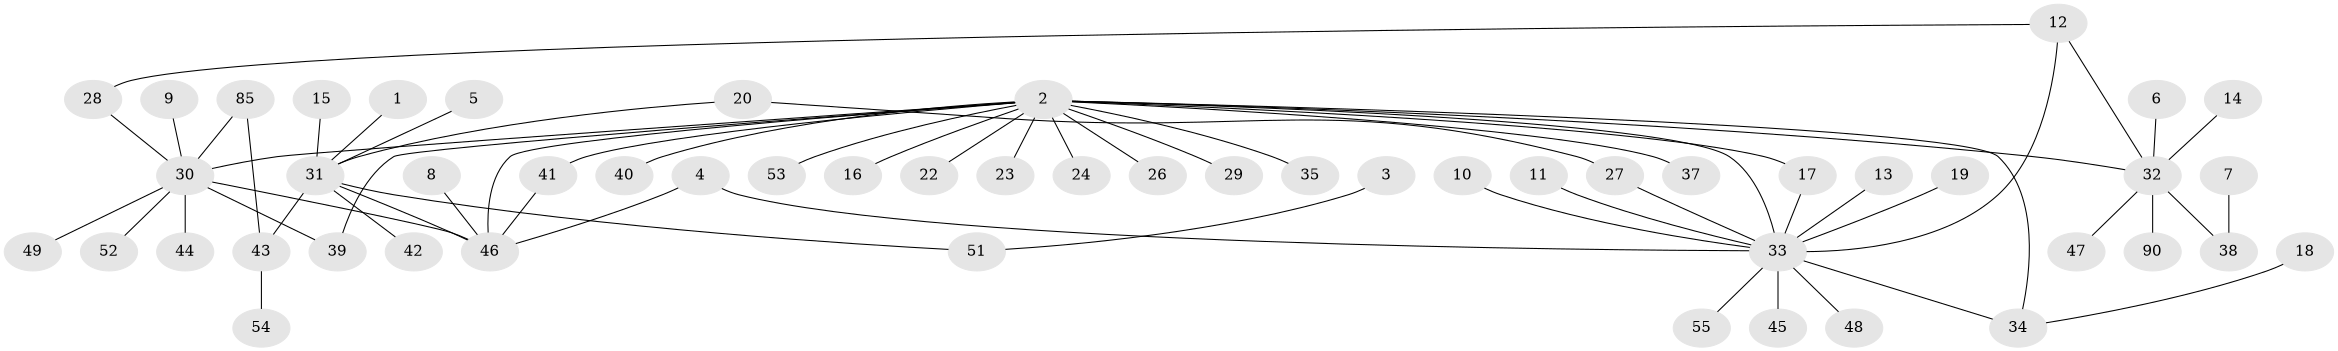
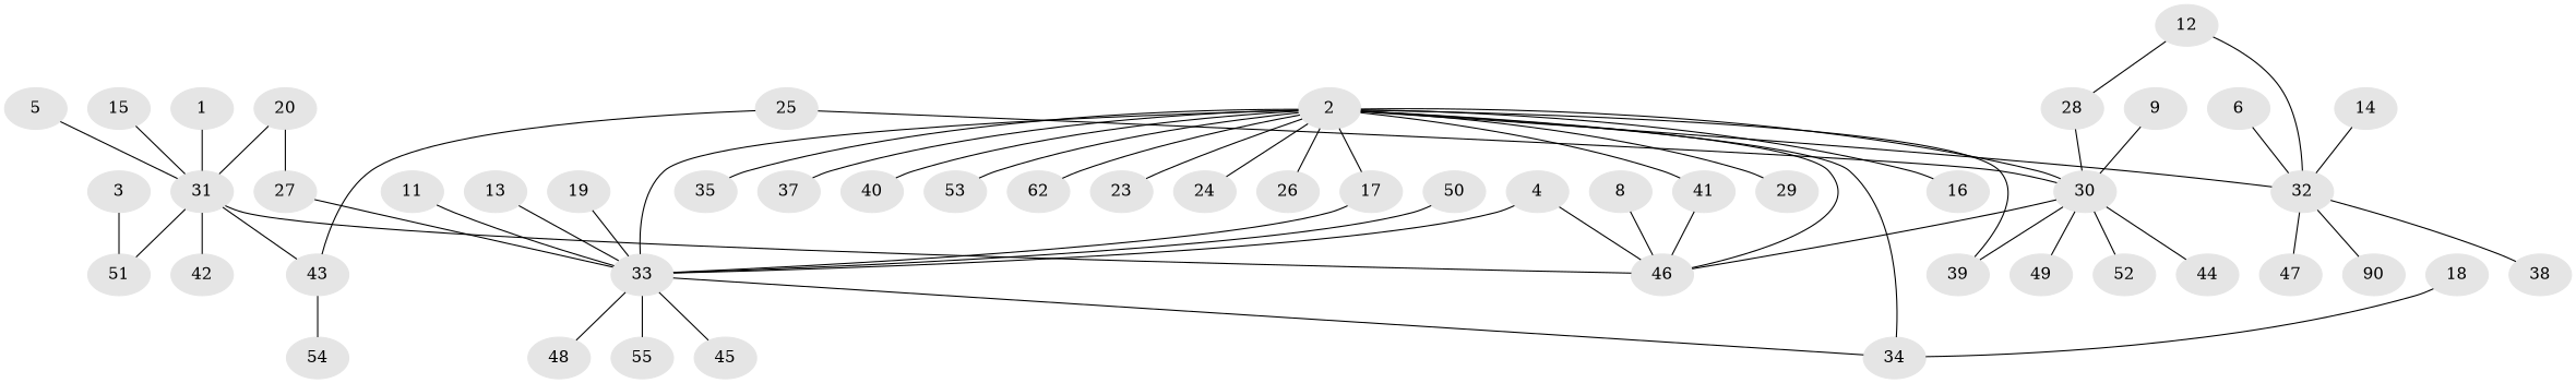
  graph {
    node [color=gray90 style=filled]
    edge [weight=1.0]
    1
    31
    46
    51
    43
    42
    2
    16
    17
-   22
+   22 [label=62]
    23
    24
    26
    29
    30
    32
    33
    34
    35
    37
    39
    40
    41
    53
    44
    49
    52
    38
    47
    n30 [label=90]
    45
    48
    55
    3
    4
    5
    6
-   7
    8
    9
-   10
+   10 [label=50]
    11
    12
    28
    13
    14
    15
    18
    19
    20
    27
-   25 [label=85]
+   25
    54
    1 -- 31
    31 -- 46
    31 -- 51
    31 -- 43
    31 -- 42
    43 -- 54
    2 -- 46
    2 -- 16
    2 -- 17
    2 -- 22
    2 -- 23
    2 -- 24
    2 -- 26
    2 -- 29
    2 -- 30
    2 -- 32
    2 -- 33
    2 -- 34
    2 -- 35
    2 -- 37
    2 -- 39
    2 -- 40
    2 -- 41
    2 -- 53
    17 -- 33
    30 -- 46
    30 -- 39
    30 -- 44
    30 -- 49
    30 -- 52
    32 -- 38
    32 -- 47
    32 -- n30
    33 -- 34
    33 -- 45
    33 -- 48
    33 -- 55
    41 -- 46
    3 -- 51
    4 -- 46
    4 -- 33
    5 -- 31
    6 -- 32
-   7 -- 38
    8 -- 46
    9 -- 30
    10 -- 33
    11 -- 33
    12 -- 32
-   12 -- 33
    12 -- 28
    28 -- 30
    13 -- 33
    14 -- 32
    15 -- 31
    18 -- 34
    19 -- 33
    20 -- 31
    20 -- 27
    27 -- 33
    25 -- 43
    25 -- 30
  }
